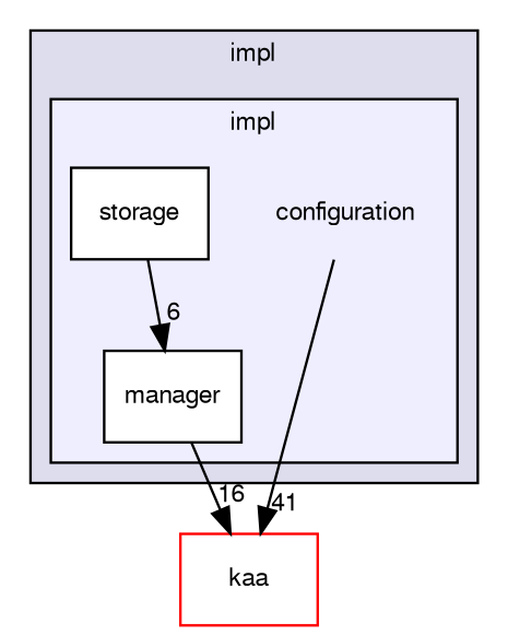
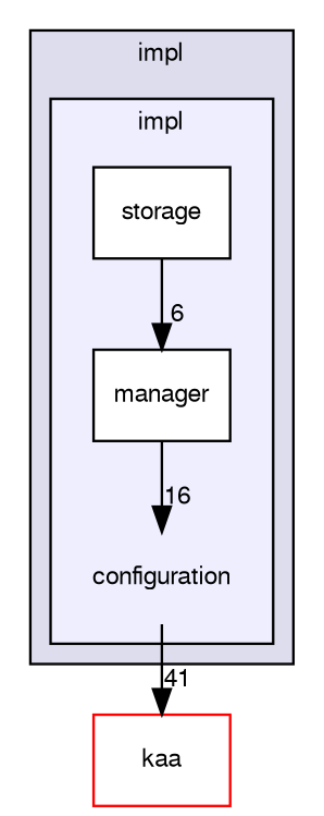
  digraph {
    compound=true
    node [fontname=FreeSans fontsize=10 shape=box color=black]
    edge [labeldistance=1.5 labelfontname=FreeSans labelfontsize=10]
    n1 [label=configuration shape=plaintext color=""]
    n2 [fillcolor=white label=manager style=filled]
    n3 [fillcolor=white label=storage style=filled]
    n4 [color=red label=kaa]
    subgraph cluster_1 {
      bgcolor="#ddddee"
      fontname=FreeSans
      fontsize=10
      label=impl
      pencolor=black
      subgraph cluster_2 {
        bgcolor="#eeeeff"
        fontname=FreeSans
        fontsize=10
        label=impl
        pencolor=black
        n1
        n2
        n3
      }
    }
    n1 -> n4 [headlabel=41]
-   n2 -> n4 [headlabel=16]
+   n2 -> n1 [headlabel=16]
    n3 -> n2 [headlabel=6]
  }
